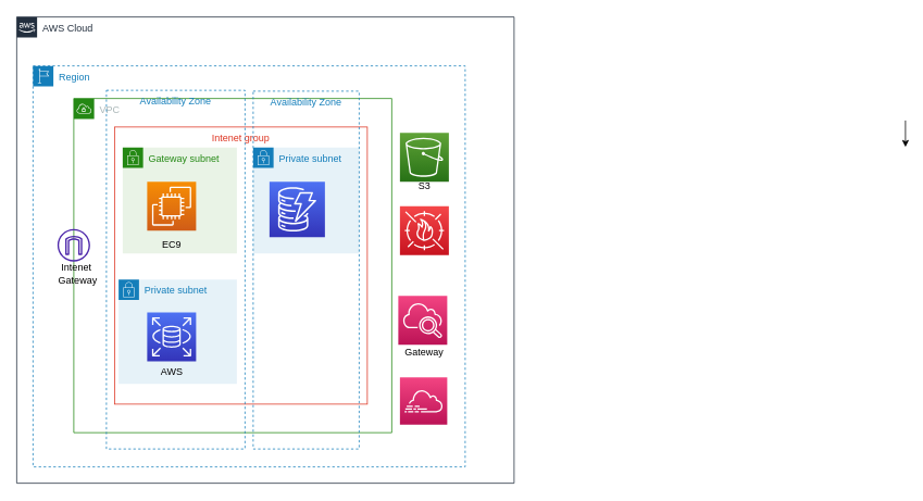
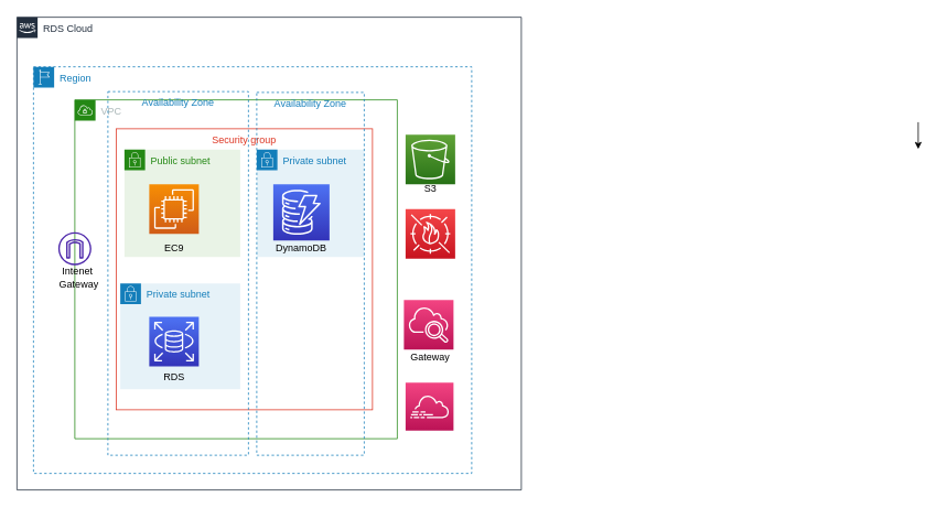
  <mxCell id="0" />
  <mxCell id="1" parent="0" />
- <mxCell id="2" value="AWS Cloud" style="points=[[0,0],[0.25,0],[0.5,0],[0.75,0],[1,0],[1,0.25],[1,0.5],[1,0.75],[1,1],[0.75,1],[0.5,1],[0.25,1],[0,1],[0,0.75],[0,0.5],[0,0.25]];outlineConnect=0;gradientColor=none;html=1;whiteSpace=wrap;fontSize=12;fontStyle=0;container=1;pointerEvents=0;collapsible=0;recursiveResize=0;shape=mxgraph.aws4.group;grIcon=mxgraph.aws4.group_aws_cloud_alt;strokeColor=#232F3E;fillColor=none;verticalAlign=top;align=left;spacingLeft=30;fontColor=#232F3E;dashed=0;" parent="1" vertex="1"><mxGeometry x="20" y="20" width="610" height="572" as="geometry" /></mxCell>
+ <mxCell id="2" value="RDS Cloud" style="points=[[0,0],[0.25,0],[0.5,0],[0.75,0],[1,0],[1,0.25],[1,0.5],[1,0.75],[1,1],[0.75,1],[0.5,1],[0.25,1],[0,1],[0,0.75],[0,0.5],[0,0.25]];outlineConnect=0;gradientColor=none;html=1;whiteSpace=wrap;fontSize=12;fontStyle=0;container=1;pointerEvents=0;collapsible=0;recursiveResize=0;shape=mxgraph.aws4.group;grIcon=mxgraph.aws4.group_aws_cloud_alt;strokeColor=#232F3E;fillColor=none;verticalAlign=top;align=left;spacingLeft=30;fontColor=#232F3E;dashed=0;" parent="1" vertex="1"><mxGeometry x="20" y="20" width="610" height="572" as="geometry" /></mxCell>
  <mxCell id="3" value="Region" style="points=[[0,0],[0.25,0],[0.5,0],[0.75,0],[1,0],[1,0.25],[1,0.5],[1,0.75],[1,1],[0.75,1],[0.5,1],[0.25,1],[0,1],[0,0.75],[0,0.5],[0,0.25]];outlineConnect=0;gradientColor=none;html=1;whiteSpace=wrap;fontSize=12;fontStyle=0;container=1;pointerEvents=0;collapsible=0;recursiveResize=0;shape=mxgraph.aws4.group;grIcon=mxgraph.aws4.group_region;strokeColor=#147EBA;fillColor=none;verticalAlign=top;align=left;spacingLeft=30;fontColor=#147EBA;dashed=1;" parent="2" vertex="1"><mxGeometry x="20" y="60" width="530" height="492" as="geometry" /></mxCell>
  <mxCell id="4" value="VPC" style="points=[[0,0],[0.25,0],[0.5,0],[0.75,0],[1,0],[1,0.25],[1,0.5],[1,0.75],[1,1],[0.75,1],[0.5,1],[0.25,1],[0,1],[0,0.75],[0,0.5],[0,0.25]];outlineConnect=0;gradientColor=none;html=1;whiteSpace=wrap;fontSize=12;fontStyle=0;container=1;pointerEvents=0;collapsible=0;recursiveResize=0;shape=mxgraph.aws4.group;grIcon=mxgraph.aws4.group_vpc;strokeColor=#248814;fillColor=none;verticalAlign=top;align=left;spacingLeft=30;fontColor=#AAB7B8;dashed=0;" parent="3" vertex="1"><mxGeometry x="50" y="40" width="390" height="410" as="geometry" /></mxCell>
- <mxCell id="5" value="Intenet group" style="fillColor=none;strokeColor=#DD3522;verticalAlign=top;fontStyle=0;fontColor=#DD3522;" parent="4" vertex="1"><mxGeometry x="50" y="35" width="310" height="340" as="geometry" /></mxCell>
- <mxCell id="6" value="Gateway subnet" style="points=[[0,0],[0.25,0],[0.5,0],[0.75,0],[1,0],[1,0.25],[1,0.5],[1,0.75],[1,1],[0.75,1],[0.5,1],[0.25,1],[0,1],[0,0.75],[0,0.5],[0,0.25]];outlineConnect=0;gradientColor=none;html=1;whiteSpace=wrap;fontSize=12;fontStyle=0;container=1;pointerEvents=0;collapsible=0;recursiveResize=0;shape=mxgraph.aws4.group;grIcon=mxgraph.aws4.group_security_group;grStroke=0;strokeColor=#248814;fillColor=#E9F3E6;verticalAlign=top;align=left;spacingLeft=30;fontColor=#248814;dashed=0;" parent="4" vertex="1"><mxGeometry x="60" y="60" width="140" height="130" as="geometry" /></mxCell>
+ <mxCell id="5" value="Security group" style="fillColor=none;strokeColor=#DD3522;verticalAlign=top;fontStyle=0;fontColor=#DD3522;" parent="4" vertex="1"><mxGeometry x="50" y="35" width="310" height="340" as="geometry" /></mxCell>
+ <mxCell id="6" value="Public subnet" style="points=[[0,0],[0.25,0],[0.5,0],[0.75,0],[1,0],[1,0.25],[1,0.5],[1,0.75],[1,1],[0.75,1],[0.5,1],[0.25,1],[0,1],[0,0.75],[0,0.5],[0,0.25]];outlineConnect=0;gradientColor=none;html=1;whiteSpace=wrap;fontSize=12;fontStyle=0;container=1;pointerEvents=0;collapsible=0;recursiveResize=0;shape=mxgraph.aws4.group;grIcon=mxgraph.aws4.group_security_group;grStroke=0;strokeColor=#248814;fillColor=#E9F3E6;verticalAlign=top;align=left;spacingLeft=30;fontColor=#248814;dashed=0;" parent="4" vertex="1"><mxGeometry x="60" y="60" width="140" height="130" as="geometry" /></mxCell>
  <mxCell id="7" value="" style="sketch=0;outlineConnect=0;fontColor=#232F3E;gradientColor=none;fillColor=#4D27AA;strokeColor=none;dashed=0;verticalLabelPosition=bottom;verticalAlign=top;align=center;html=1;fontSize=12;fontStyle=0;aspect=fixed;pointerEvents=1;shape=mxgraph.aws4.internet_gateway;" parent="4" vertex="1"><mxGeometry x="-20" y="160" width="40" height="40" as="geometry" /></mxCell>
  <mxCell id="8" value="Private subnet" style="points=[[0,0],[0.25,0],[0.5,0],[0.75,0],[1,0],[1,0.25],[1,0.5],[1,0.75],[1,1],[0.75,1],[0.5,1],[0.25,1],[0,1],[0,0.75],[0,0.5],[0,0.25]];outlineConnect=0;gradientColor=none;html=1;whiteSpace=wrap;fontSize=12;fontStyle=0;container=1;pointerEvents=0;collapsible=0;recursiveResize=0;shape=mxgraph.aws4.group;grIcon=mxgraph.aws4.group_security_group;grStroke=0;strokeColor=#147EBA;fillColor=#E6F2F8;verticalAlign=top;align=left;spacingLeft=30;fontColor=#147EBA;dashed=0;" vertex="1" parent="4"><mxGeometry x="220" y="60" width="130" height="130" as="geometry" /></mxCell>
  <mxCell id="9" value="Availability Zone" style="fillColor=none;strokeColor=#147EBA;dashed=1;verticalAlign=top;fontStyle=0;fontColor=#147EBA;" vertex="1" parent="8"><mxGeometry y="-69" width="130" height="439" as="geometry" /></mxCell>
  <mxCell id="10" value="" style="sketch=0;points=[[0,0,0],[0.25,0,0],[0.5,0,0],[0.75,0,0],[1,0,0],[0,1,0],[0.25,1,0],[0.5,1,0],[0.75,1,0],[1,1,0],[0,0.25,0],[0,0.5,0],[0,0.75,0],[1,0.25,0],[1,0.5,0],[1,0.75,0]];outlineConnect=0;fontColor=#232F3E;gradientColor=#4D72F3;gradientDirection=north;fillColor=#3334B9;strokeColor=#ffffff;dashed=0;verticalLabelPosition=bottom;verticalAlign=top;align=center;html=1;fontSize=12;fontStyle=0;aspect=fixed;shape=mxgraph.aws4.resourceIcon;resIcon=mxgraph.aws4.dynamodb;" vertex="1" parent="8"><mxGeometry x="20" y="42" width="68" height="68" as="geometry" /></mxCell>
+ <mxCell id="11" value="DynamoDB" style="text;html=1;strokeColor=none;fillColor=none;align=center;verticalAlign=middle;whiteSpace=wrap;rounded=0;" vertex="1" parent="8"><mxGeometry x="39" y="110" width="30" height="20" as="geometry" /></mxCell>
  <mxCell id="12" value="Availability Zone" style="fillColor=none;strokeColor=#147EBA;dashed=1;verticalAlign=top;fontStyle=0;fontColor=#147EBA;" parent="4" vertex="1"><mxGeometry x="40" y="-10" width="170" height="440" as="geometry" /></mxCell>
  <mxCell id="13" value="" style="sketch=0;points=[[0,0,0],[0.25,0,0],[0.5,0,0],[0.75,0,0],[1,0,0],[0,1,0],[0.25,1,0],[0.5,1,0],[0.75,1,0],[1,1,0],[0,0.25,0],[0,0.5,0],[0,0.75,0],[1,0.25,0],[1,0.5,0],[1,0.75,0]];outlineConnect=0;fontColor=#232F3E;gradientColor=#60A337;gradientDirection=north;fillColor=#277116;strokeColor=#ffffff;dashed=0;verticalLabelPosition=bottom;verticalAlign=top;align=center;html=1;fontSize=12;fontStyle=0;aspect=fixed;shape=mxgraph.aws4.resourceIcon;resIcon=mxgraph.aws4.s3;" parent="3" vertex="1"><mxGeometry x="450" y="82" width="60" height="60" as="geometry" /></mxCell>
  <mxCell id="14" value="Private subnet" style="points=[[0,0],[0.25,0],[0.5,0],[0.75,0],[1,0],[1,0.25],[1,0.5],[1,0.75],[1,1],[0.75,1],[0.5,1],[0.25,1],[0,1],[0,0.75],[0,0.5],[0,0.25]];outlineConnect=0;gradientColor=none;html=1;whiteSpace=wrap;fontSize=12;fontStyle=0;container=1;pointerEvents=0;collapsible=0;recursiveResize=0;shape=mxgraph.aws4.group;grIcon=mxgraph.aws4.group_security_group;grStroke=0;strokeColor=#147EBA;fillColor=#E6F2F8;verticalAlign=top;align=left;spacingLeft=30;fontColor=#147EBA;dashed=0;" parent="3" vertex="1"><mxGeometry x="105" y="262" width="145" height="128" as="geometry" /></mxCell>
  <mxCell id="15" value="" style="sketch=0;points=[[0,0,0],[0.25,0,0],[0.5,0,0],[0.75,0,0],[1,0,0],[0,1,0],[0.25,1,0],[0.5,1,0],[0.75,1,0],[1,1,0],[0,0.25,0],[0,0.5,0],[0,0.75,0],[1,0.25,0],[1,0.5,0],[1,0.75,0]];outlineConnect=0;fontColor=#232F3E;gradientColor=#4D72F3;gradientDirection=north;fillColor=#3334B9;strokeColor=#ffffff;dashed=0;verticalLabelPosition=bottom;verticalAlign=top;align=center;html=1;fontSize=12;fontStyle=0;aspect=fixed;shape=mxgraph.aws4.resourceIcon;resIcon=mxgraph.aws4.rds;" parent="14" vertex="1"><mxGeometry x="35" y="40.5" width="60" height="60" as="geometry" /></mxCell>
- <mxCell id="16" value="AWS" style="text;html=1;align=center;verticalAlign=middle;resizable=0;points=[];autosize=1;strokeColor=none;fillColor=none;" parent="14" vertex="1"><mxGeometry x="40" y="98" width="50" height="30" as="geometry" /></mxCell>
+ <mxCell id="16" value="RDS" style="text;html=1;align=center;verticalAlign=middle;resizable=0;points=[];autosize=1;strokeColor=none;fillColor=none;" parent="14" vertex="1"><mxGeometry x="40" y="98" width="50" height="30" as="geometry" /></mxCell>
  <mxCell id="17" value="Intenet&lt;br&gt;&amp;nbsp;Gateway" style="text;html=1;align=center;verticalAlign=middle;resizable=0;points=[];autosize=1;strokeColor=none;fillColor=none;" parent="3" vertex="1"><mxGeometry x="18" y="235" width="70" height="40" as="geometry" /></mxCell>
  <mxCell id="18" value="EC9" style="text;html=1;align=center;verticalAlign=middle;resizable=0;points=[];autosize=1;strokeColor=none;fillColor=none;" parent="3" vertex="1"><mxGeometry x="145" y="205" width="50" height="30" as="geometry" /></mxCell>
  <mxCell id="19" value="S3" style="text;html=1;align=center;verticalAlign=middle;resizable=0;points=[];autosize=1;strokeColor=none;fillColor=none;" parent="3" vertex="1"><mxGeometry x="460" y="132" width="40" height="30" as="geometry" /></mxCell>
  <mxCell id="20" value="" style="sketch=0;points=[[0,0,0],[0.25,0,0],[0.5,0,0],[0.75,0,0],[1,0,0],[0,1,0],[0.25,1,0],[0.5,1,0],[0.75,1,0],[1,1,0],[0,0.25,0],[0,0.5,0],[0,0.75,0],[1,0.25,0],[1,0.5,0],[1,0.75,0]];outlineConnect=0;fontColor=#232F3E;gradientColor=#F78E04;gradientDirection=north;fillColor=#D05C17;strokeColor=#ffffff;dashed=0;verticalLabelPosition=bottom;verticalAlign=top;align=center;html=1;fontSize=12;fontStyle=0;aspect=fixed;shape=mxgraph.aws4.resourceIcon;resIcon=mxgraph.aws4.ec2;" parent="3" vertex="1"><mxGeometry x="140" y="142" width="60" height="60" as="geometry" /></mxCell>
  <mxCell id="21" value="" style="sketch=0;points=[[0,0,0],[0.25,0,0],[0.5,0,0],[0.75,0,0],[1,0,0],[0,1,0],[0.25,1,0],[0.5,1,0],[0.75,1,0],[1,1,0],[0,0.25,0],[0,0.5,0],[0,0.75,0],[1,0.25,0],[1,0.5,0],[1,0.75,0]];outlineConnect=0;fontColor=#232F3E;gradientColor=#F54749;gradientDirection=north;fillColor=#C7131F;strokeColor=#ffffff;dashed=0;verticalLabelPosition=bottom;verticalAlign=top;align=center;html=1;fontSize=12;fontStyle=0;aspect=fixed;shape=mxgraph.aws4.resourceIcon;resIcon=mxgraph.aws4.waf;" vertex="1" parent="3"><mxGeometry x="450" y="172" width="60" height="60" as="geometry" /></mxCell>
  <mxCell id="22" value="" style="sketch=0;points=[[0,0,0],[0.25,0,0],[0.5,0,0],[0.75,0,0],[1,0,0],[0,1,0],[0.25,1,0],[0.5,1,0],[0.75,1,0],[1,1,0],[0,0.25,0],[0,0.5,0],[0,0.75,0],[1,0.25,0],[1,0.5,0],[1,0.75,0]];points=[[0,0,0],[0.25,0,0],[0.5,0,0],[0.75,0,0],[1,0,0],[0,1,0],[0.25,1,0],[0.5,1,0],[0.75,1,0],[1,1,0],[0,0.25,0],[0,0.5,0],[0,0.75,0],[1,0.25,0],[1,0.5,0],[1,0.75,0]];outlineConnect=0;fontColor=#232F3E;gradientColor=#F34482;gradientDirection=north;fillColor=#BC1356;strokeColor=#ffffff;dashed=0;verticalLabelPosition=bottom;verticalAlign=top;align=center;html=1;fontSize=12;fontStyle=0;aspect=fixed;shape=mxgraph.aws4.resourceIcon;resIcon=mxgraph.aws4.cloudwatch_2;" vertex="1" parent="3"><mxGeometry x="448" y="282" width="60" height="60" as="geometry" /></mxCell>
  <mxCell id="23" value="" style="sketch=0;points=[[0,0,0],[0.25,0,0],[0.5,0,0],[0.75,0,0],[1,0,0],[0,1,0],[0.25,1,0],[0.5,1,0],[0.75,1,0],[1,1,0],[0,0.25,0],[0,0.5,0],[0,0.75,0],[1,0.25,0],[1,0.5,0],[1,0.75,0]];points=[[0,0,0],[0.25,0,0],[0.5,0,0],[0.75,0,0],[1,0,0],[0,1,0],[0.25,1,0],[0.5,1,0],[0.75,1,0],[1,1,0],[0,0.25,0],[0,0.5,0],[0,0.75,0],[1,0.25,0],[1,0.5,0],[1,0.75,0]];outlineConnect=0;fontColor=#232F3E;gradientColor=#F34482;gradientDirection=north;fillColor=#BC1356;strokeColor=#ffffff;dashed=0;verticalLabelPosition=bottom;verticalAlign=top;align=center;html=1;fontSize=12;fontStyle=0;aspect=fixed;shape=mxgraph.aws4.resourceIcon;resIcon=mxgraph.aws4.cloudtrail;" vertex="1" parent="3"><mxGeometry x="450" y="382" width="58" height="58" as="geometry" /></mxCell>
  <mxCell id="24" value="Gateway&lt;br&gt;" style="text;html=1;strokeColor=none;fillColor=none;align=center;verticalAlign=middle;whiteSpace=wrap;rounded=0;" vertex="1" parent="3"><mxGeometry x="465" y="342" width="30" height="20" as="geometry" /></mxCell>
  <mxCell id="25" style="edgeStyle=orthogonalEdgeStyle;rounded=0;orthogonalLoop=1;jettySize=auto;html=1;exitX=1;exitY=0.5;exitDx=0;exitDy=0;entryX=1;entryY=0.75;entryDx=0;entryDy=0;" parent="1" edge="1"><mxGeometry relative="1" as="geometry"><mxPoint x="1110" y="147" as="sourcePoint" /><mxPoint x="1110" y="179.5" as="targetPoint" /></mxGeometry></mxCell>
